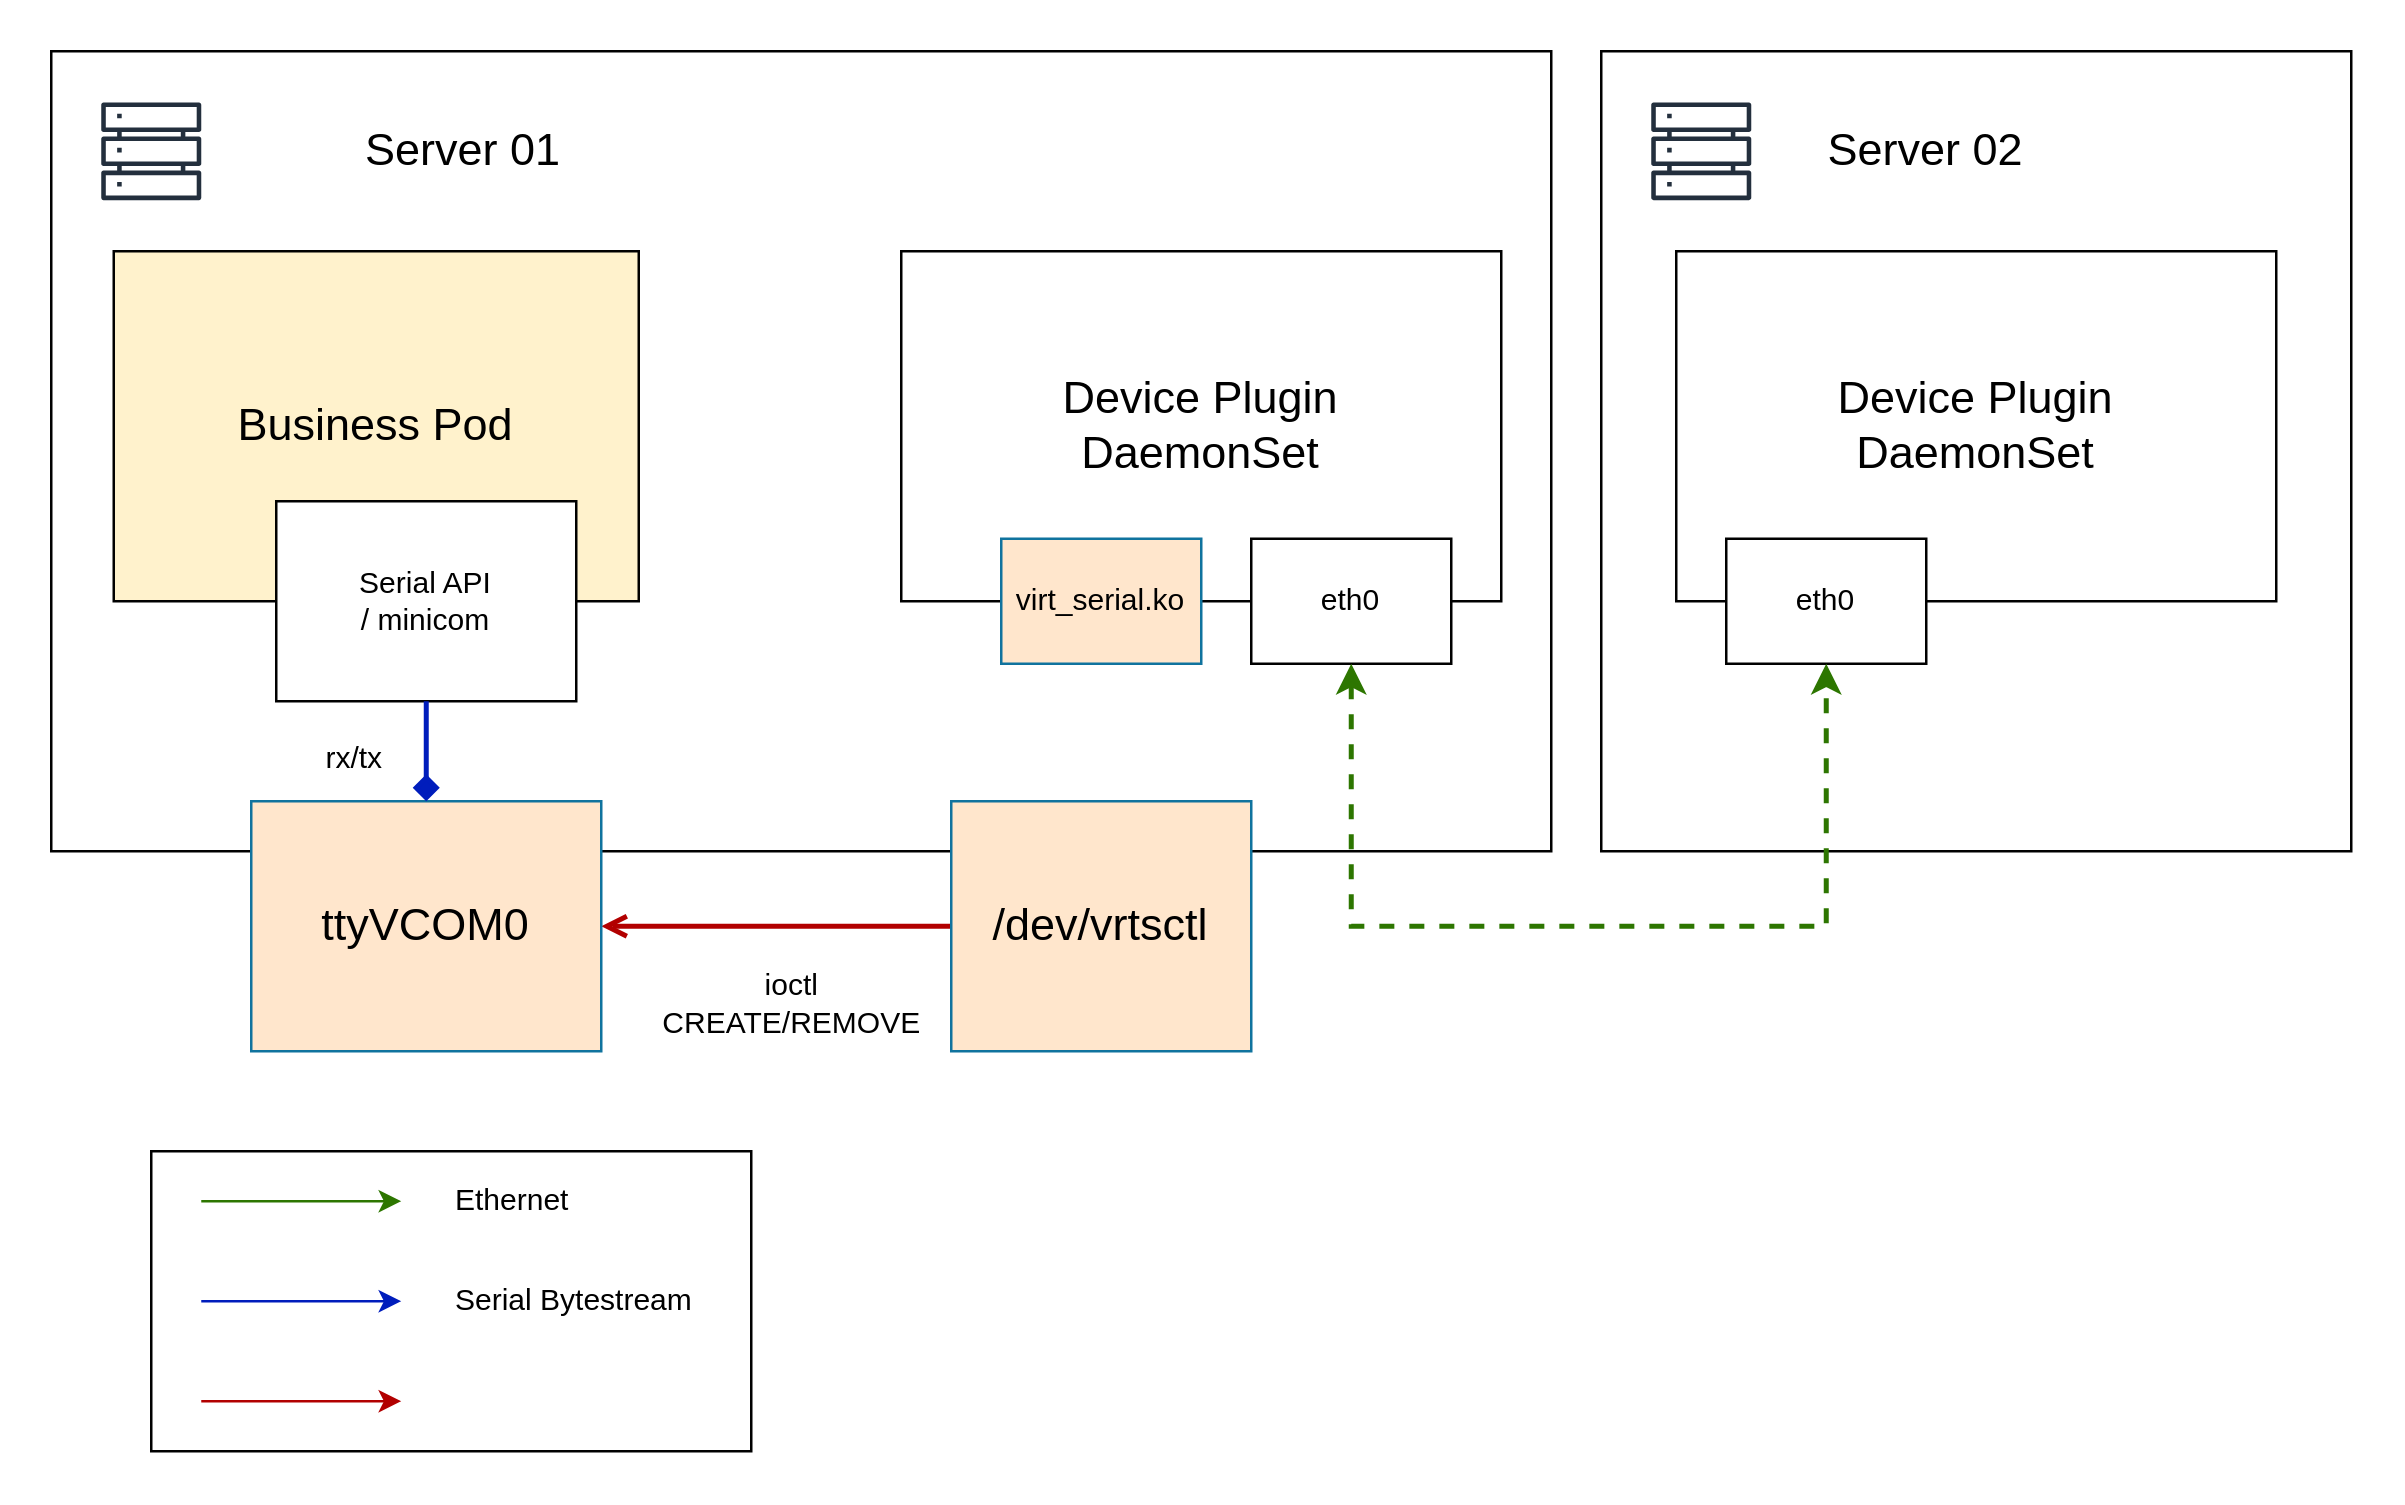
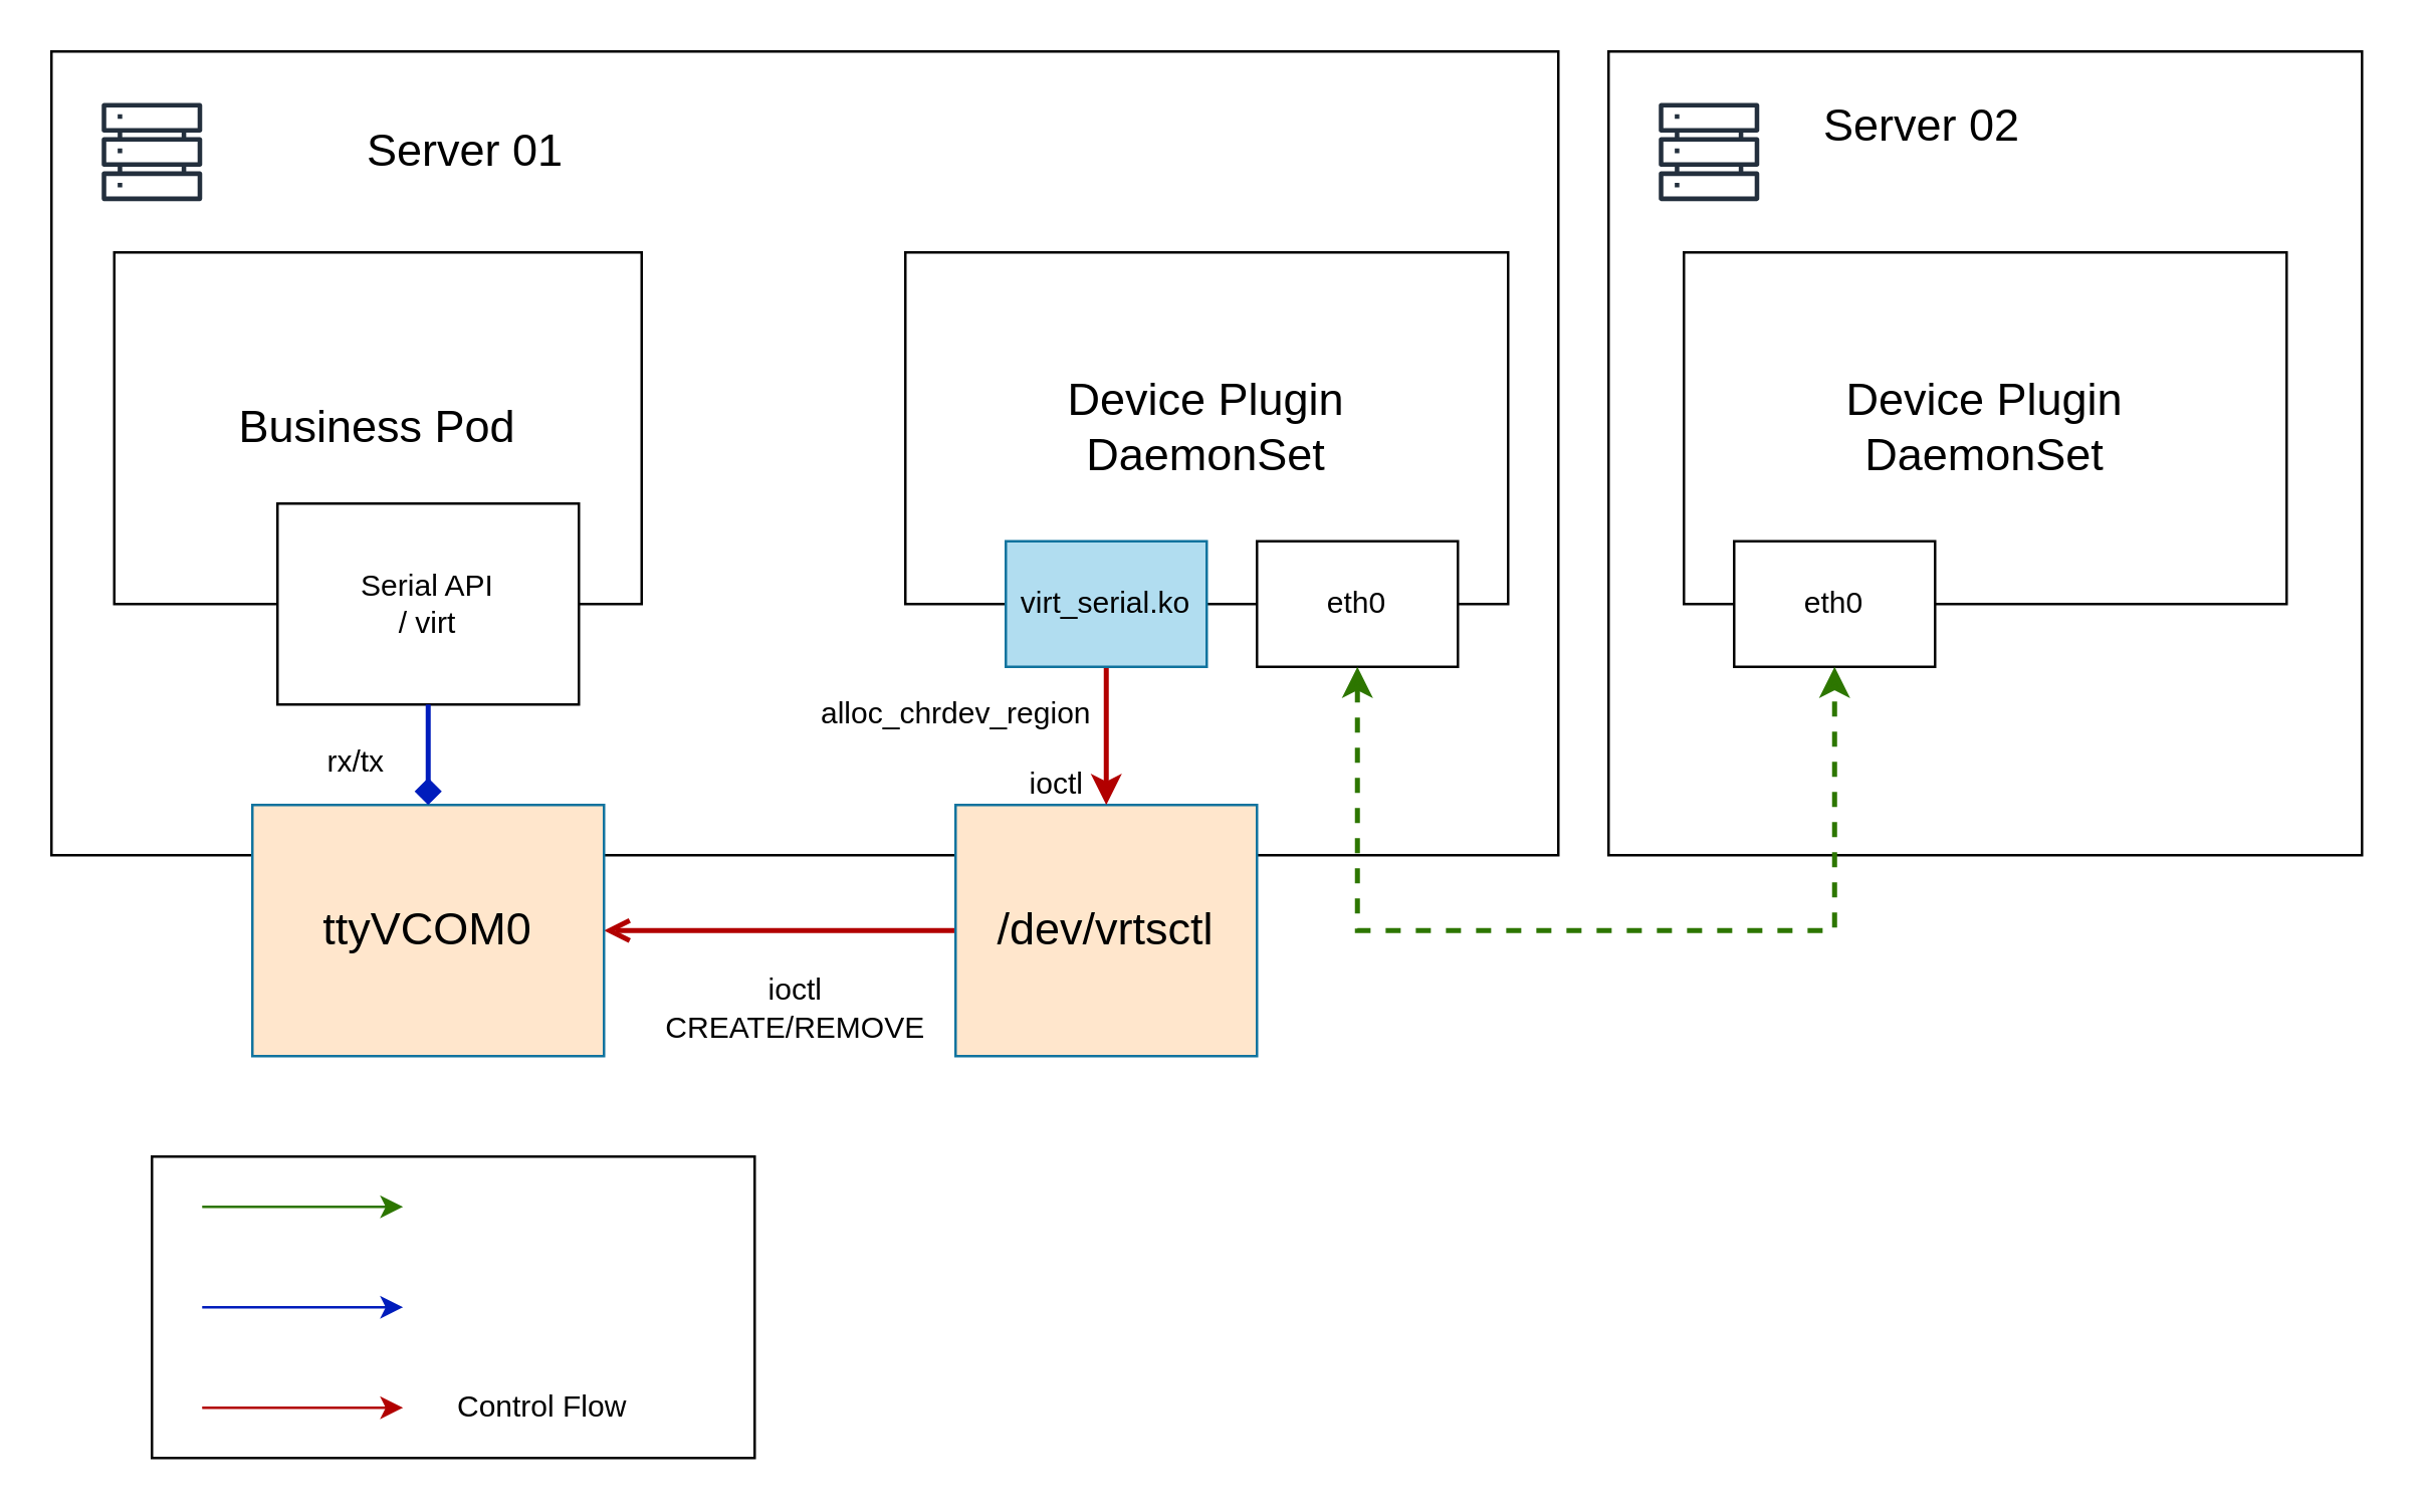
  <mxCell id="0" />
  <mxCell id="1" parent="0" />
  <mxCell id="2" value="" style="rounded=0;whiteSpace=wrap;html=1;fontSize=18;" vertex="1" parent="1"><mxGeometry x="60" y="460" width="240" height="120" as="geometry" /></mxCell>
  <mxCell id="3" value="" style="rounded=0;whiteSpace=wrap;html=1;fontSize=18;" vertex="1" parent="1"><mxGeometry x="20" y="20" width="600" height="320" as="geometry" /></mxCell>
  <mxCell id="4" style="rounded=0;orthogonalLoop=1;jettySize=auto;html=1;entryX=1;entryY=0.5;entryDx=0;entryDy=0;fillColor=#e51400;strokeColor=#B20000;fontSize=18;strokeWidth=2;endArrow=open;" edge="1" parent="1" source="6" target="10"><mxGeometry relative="1" as="geometry" /></mxCell>
  <mxCell id="5" value="&lt;span style=&quot;font-size: 12px;&quot;&gt;ioctl&lt;br&gt;CREATE/REMOVE&lt;/span&gt;" style="edgeLabel;html=1;align=center;verticalAlign=middle;resizable=0;points=[];labelBackgroundColor=none;fontSize=12;" vertex="1" connectable="0" parent="4"><mxGeometry x="0.293" y="3" relative="1" as="geometry"><mxPoint x="26" y="27" as="offset" /></mxGeometry></mxCell>
  <mxCell id="6" value="/dev/vrtsctl" style="rounded=0;whiteSpace=wrap;html=1;fillColor=#ffe6cc;strokeColor=#10739e;fontSize=18;" vertex="1" parent="1"><mxGeometry x="380" y="320" width="120" height="100" as="geometry" /></mxCell>
+ <mxCell id="7" style="rounded=0;orthogonalLoop=1;jettySize=auto;html=1;fontSize=18;fillColor=#e51400;strokeColor=#B20000;entryX=0.5;entryY=0;entryDx=0;entryDy=0;strokeWidth=2;" edge="1" parent="1" source="24" target="6"><mxGeometry relative="1" as="geometry"><mxPoint x="480" y="422" as="targetPoint" /></mxGeometry></mxCell>
+ <mxCell id="8" value="ioctl" style="edgeLabel;html=1;align=center;verticalAlign=middle;resizable=0;points=[];fontSize=12;labelBackgroundColor=none;" vertex="1" connectable="0" parent="7"><mxGeometry x="-0.2" relative="1" as="geometry"><mxPoint x="-21" y="24" as="offset" /></mxGeometry></mxCell>
+ <mxCell id="9" value="alloc_chrdev_region" style="edgeLabel;html=1;align=center;verticalAlign=middle;resizable=0;points=[];fontSize=12;" vertex="1" connectable="0" parent="7"><mxGeometry x="-0.357" y="2" relative="1" as="geometry"><mxPoint x="-63" as="offset" /></mxGeometry></mxCell>
  <mxCell id="10" value="ttyVCOM0" style="rounded=0;whiteSpace=wrap;html=1;fillColor=#ffe6cc;strokeColor=#10739e;fontSize=18;" vertex="1" parent="1"><mxGeometry x="100" y="320" width="140" height="100" as="geometry" /></mxCell>
  <mxCell id="11" style="rounded=0;orthogonalLoop=1;jettySize=auto;html=1;fillColor=#60a917;strokeColor=#2D7600;fontSize=18;" edge="1" parent="1"><mxGeometry relative="1" as="geometry"><mxPoint x="80" y="480" as="sourcePoint" /><mxPoint x="160" y="480" as="targetPoint" /></mxGeometry></mxCell>
  <mxCell id="12" style="rounded=0;orthogonalLoop=1;jettySize=auto;html=1;fillColor=#0050ef;strokeColor=#001DBC;fontSize=18;" edge="1" parent="1"><mxGeometry relative="1" as="geometry"><mxPoint x="80" y="520" as="sourcePoint" /><mxPoint x="160" y="520" as="targetPoint" /></mxGeometry></mxCell>
  <mxCell id="13" style="rounded=0;orthogonalLoop=1;jettySize=auto;html=1;fillColor=#e51400;strokeColor=#B20000;fontSize=18;" edge="1" parent="1"><mxGeometry relative="1" as="geometry"><mxPoint x="80" y="560" as="sourcePoint" /><mxPoint x="160" y="560" as="targetPoint" /></mxGeometry></mxCell>
- <mxCell id="14" value="Ethernet" style="text;html=1;strokeColor=none;fillColor=none;align=left;verticalAlign=middle;whiteSpace=wrap;rounded=0;fontSize=12;" vertex="1" parent="1"><mxGeometry x="180" y="460" width="100" height="40" as="geometry" /></mxCell>
- <mxCell id="15" value="Serial Bytestream" style="text;html=1;strokeColor=none;fillColor=none;align=left;verticalAlign=middle;whiteSpace=wrap;rounded=0;fontSize=12;" vertex="1" parent="1"><mxGeometry x="180" y="500" width="100" height="40" as="geometry" /></mxCell>
+ <mxCell id="16" value="Control Flow" style="text;html=1;strokeColor=none;fillColor=none;align=left;verticalAlign=middle;whiteSpace=wrap;rounded=0;fontSize=12;" vertex="1" parent="1"><mxGeometry x="180" y="540" width="100" height="40" as="geometry" /></mxCell>
  <mxCell id="17" value="" style="sketch=0;outlineConnect=0;fontColor=#232F3E;gradientColor=none;fillColor=#232F3D;strokeColor=none;dashed=0;verticalLabelPosition=bottom;verticalAlign=top;align=center;html=1;fontSize=18;fontStyle=0;aspect=fixed;pointerEvents=1;shape=mxgraph.aws4.servers;" vertex="1" parent="1"><mxGeometry x="40" y="40" width="40" height="40" as="geometry" /></mxCell>
- <mxCell id="18" value="Business Pod" style="rounded=0;whiteSpace=wrap;html=1;fontSize=18;fillColor=#fff2cc;" vertex="1" parent="1"><mxGeometry x="45" y="100" width="210" height="140" as="geometry" /></mxCell>
- <mxCell id="19" value="Serial API&lt;br style=&quot;font-size: 12px;&quot;&gt;/ minicom" style="rounded=0;whiteSpace=wrap;html=1;fontSize=12;" vertex="1" parent="1"><mxGeometry x="110" y="200" width="120" height="80" as="geometry" /></mxCell>
+ <mxCell id="18" value="Business Pod" style="rounded=0;whiteSpace=wrap;html=1;fontSize=18;" vertex="1" parent="1"><mxGeometry x="45" y="100" width="210" height="140" as="geometry" /></mxCell>
+ <mxCell id="19" value="Serial API&lt;br style=&quot;font-size: 12px;&quot;&gt;/ virt" style="rounded=0;whiteSpace=wrap;html=1;fontSize=12;" vertex="1" parent="1"><mxGeometry x="110" y="200" width="120" height="80" as="geometry" /></mxCell>
  <mxCell id="20" style="rounded=0;orthogonalLoop=1;jettySize=auto;html=1;entryX=0.5;entryY=0;entryDx=0;entryDy=0;fillColor=#0050ef;strokeColor=#001DBC;exitX=0.5;exitY=1;exitDx=0;exitDy=0;fontSize=18;strokeWidth=2;endArrow=diamond;" edge="1" parent="1" source="19" target="10"><mxGeometry relative="1" as="geometry"><mxPoint x="430" y="490" as="sourcePoint" /><mxPoint x="250" y="490" as="targetPoint" /></mxGeometry></mxCell>
  <mxCell id="21" value="&lt;font style=&quot;font-size: 12px;&quot;&gt;rx/tx&lt;/font&gt;" style="edgeLabel;html=1;align=center;verticalAlign=middle;resizable=0;points=[];labelBackgroundColor=none;fontSize=18;" vertex="1" connectable="0" parent="20"><mxGeometry x="0.293" y="3" relative="1" as="geometry"><mxPoint x="-33" y="-6" as="offset" /></mxGeometry></mxCell>
  <mxCell id="22" value="Server 01" style="text;html=1;strokeColor=none;fillColor=none;align=center;verticalAlign=middle;whiteSpace=wrap;rounded=0;fontSize=18;" vertex="1" parent="1"><mxGeometry x="135" y="40" width="100" height="40" as="geometry" /></mxCell>
  <mxCell id="23" value="Device Plugin&lt;br&gt;DaemonSet" style="rounded=0;whiteSpace=wrap;html=1;fontSize=18;" vertex="1" parent="1"><mxGeometry x="360" y="100" width="240" height="140" as="geometry" /></mxCell>
- <mxCell id="24" value="virt_serial.ko" style="rounded=0;whiteSpace=wrap;html=1;fillColor=#ffe6cc;strokeColor=#10739e;fontSize=12;" vertex="1" parent="1"><mxGeometry x="400" y="215" width="80" height="50" as="geometry" /></mxCell>
+ <mxCell id="24" value="virt_serial.ko" style="rounded=0;whiteSpace=wrap;html=1;fillColor=#b1ddf0;strokeColor=#10739e;fontSize=12;" vertex="1" parent="1"><mxGeometry x="400" y="215" width="80" height="50" as="geometry" /></mxCell>
  <mxCell id="25" style="edgeStyle=orthogonalEdgeStyle;rounded=0;orthogonalLoop=1;jettySize=auto;html=1;exitX=0.5;exitY=1;exitDx=0;exitDy=0;" edge="1" parent="1" source="10" target="10"><mxGeometry relative="1" as="geometry" /></mxCell>
  <mxCell id="26" value="" style="rounded=0;whiteSpace=wrap;html=1;fontSize=18;" vertex="1" parent="1"><mxGeometry x="640" y="20" width="300" height="320" as="geometry" /></mxCell>
  <mxCell id="27" value="" style="sketch=0;outlineConnect=0;fontColor=#232F3E;gradientColor=none;fillColor=#232F3D;strokeColor=none;dashed=0;verticalLabelPosition=bottom;verticalAlign=top;align=center;html=1;fontSize=18;fontStyle=0;aspect=fixed;pointerEvents=1;shape=mxgraph.aws4.servers;" vertex="1" parent="1"><mxGeometry x="660" y="40" width="40" height="40" as="geometry" /></mxCell>
- <mxCell id="28" value="Server 02" style="text;html=1;strokeColor=none;fillColor=none;align=center;verticalAlign=middle;whiteSpace=wrap;rounded=0;fontSize=18;" vertex="1" parent="1"><mxGeometry x="720" y="40" width="100" height="40" as="geometry" /></mxCell>
+ <mxCell id="28" value="Server 02" style="text;html=1;strokeColor=none;fillColor=none;align=center;verticalAlign=middle;whiteSpace=wrap;rounded=0;fontSize=18;" vertex="1" parent="1"><mxGeometry x="715" y="30" width="100" height="40" as="geometry" /></mxCell>
  <mxCell id="29" value="eth0" style="rounded=0;whiteSpace=wrap;html=1;fontSize=12;" vertex="1" parent="1"><mxGeometry x="500" y="215" width="80" height="50" as="geometry" /></mxCell>
  <mxCell id="30" value="Device Plugin&lt;br&gt;DaemonSet" style="rounded=0;whiteSpace=wrap;html=1;fontSize=18;" vertex="1" parent="1"><mxGeometry x="670" y="100" width="240" height="140" as="geometry" /></mxCell>
  <mxCell id="31" value="eth0" style="rounded=0;whiteSpace=wrap;html=1;fontSize=12;" vertex="1" parent="1"><mxGeometry x="690" y="215" width="80" height="50" as="geometry" /></mxCell>
  <mxCell id="32" value="" style="endArrow=classic;startArrow=classic;html=1;rounded=0;edgeStyle=orthogonalEdgeStyle;exitX=0.5;exitY=1;exitDx=0;exitDy=0;fillColor=#60a917;strokeColor=#2D7600;strokeWidth=2;dashed=1;" edge="1" parent="1" source="29" target="31"><mxGeometry width="50" height="50" relative="1" as="geometry"><mxPoint x="580" y="390" as="sourcePoint" /><mxPoint x="630" y="340" as="targetPoint" /><Array as="points"><mxPoint x="540" y="370" /><mxPoint x="730" y="370" /></Array></mxGeometry></mxCell>
